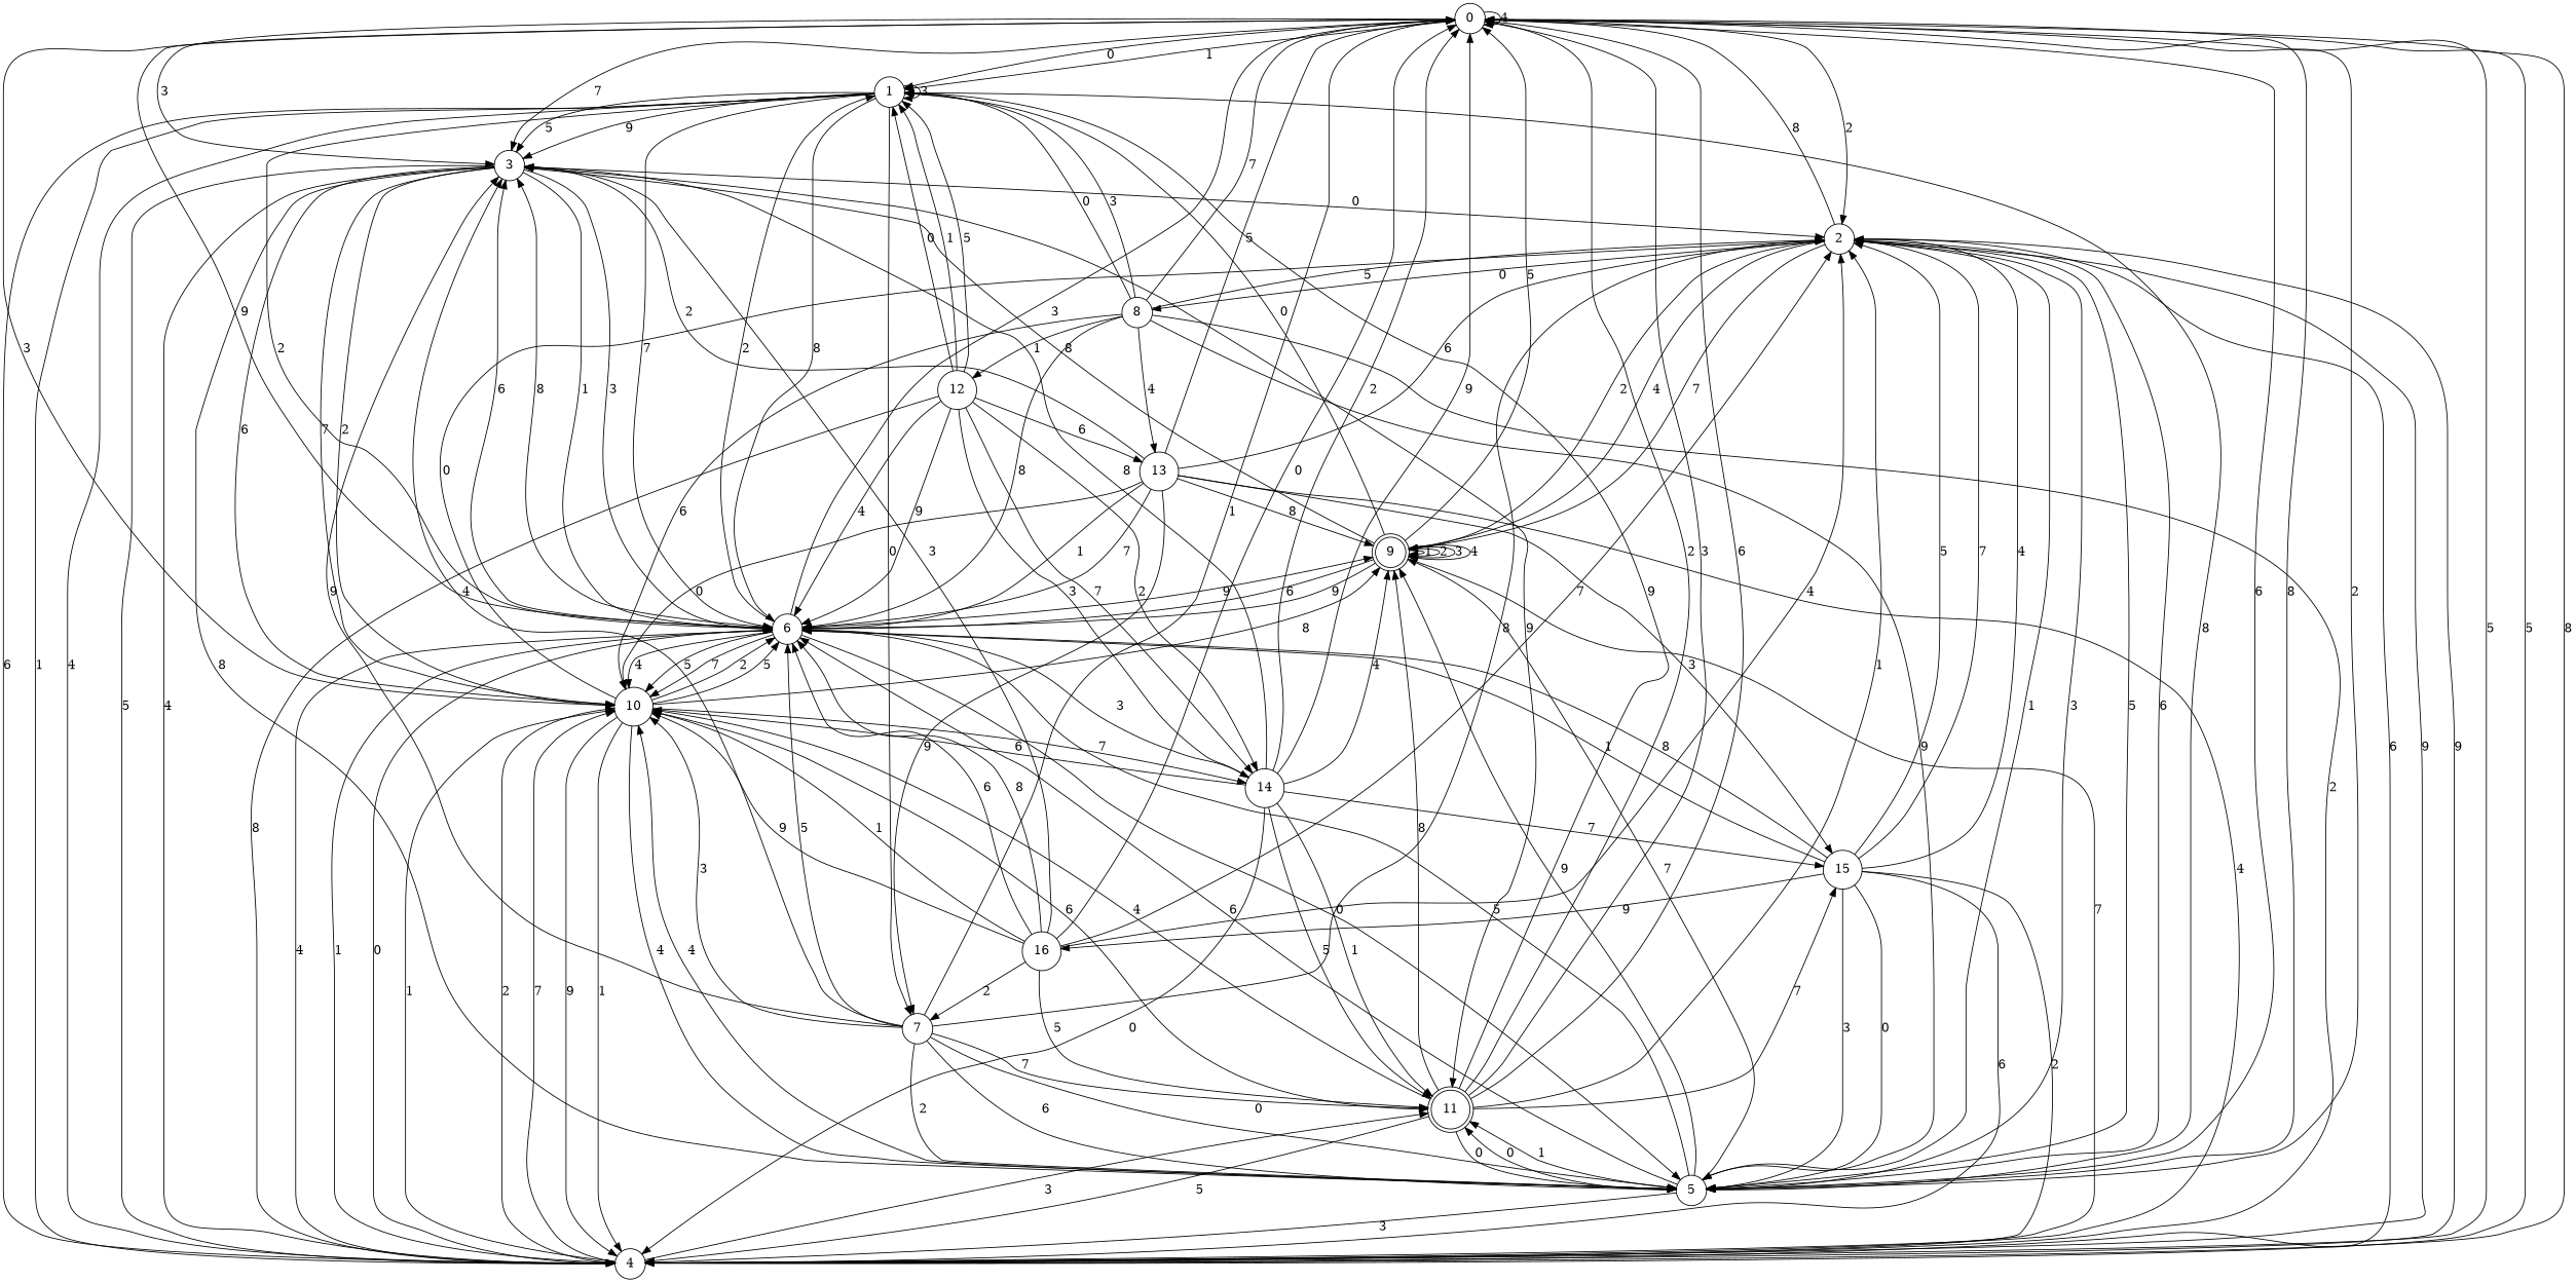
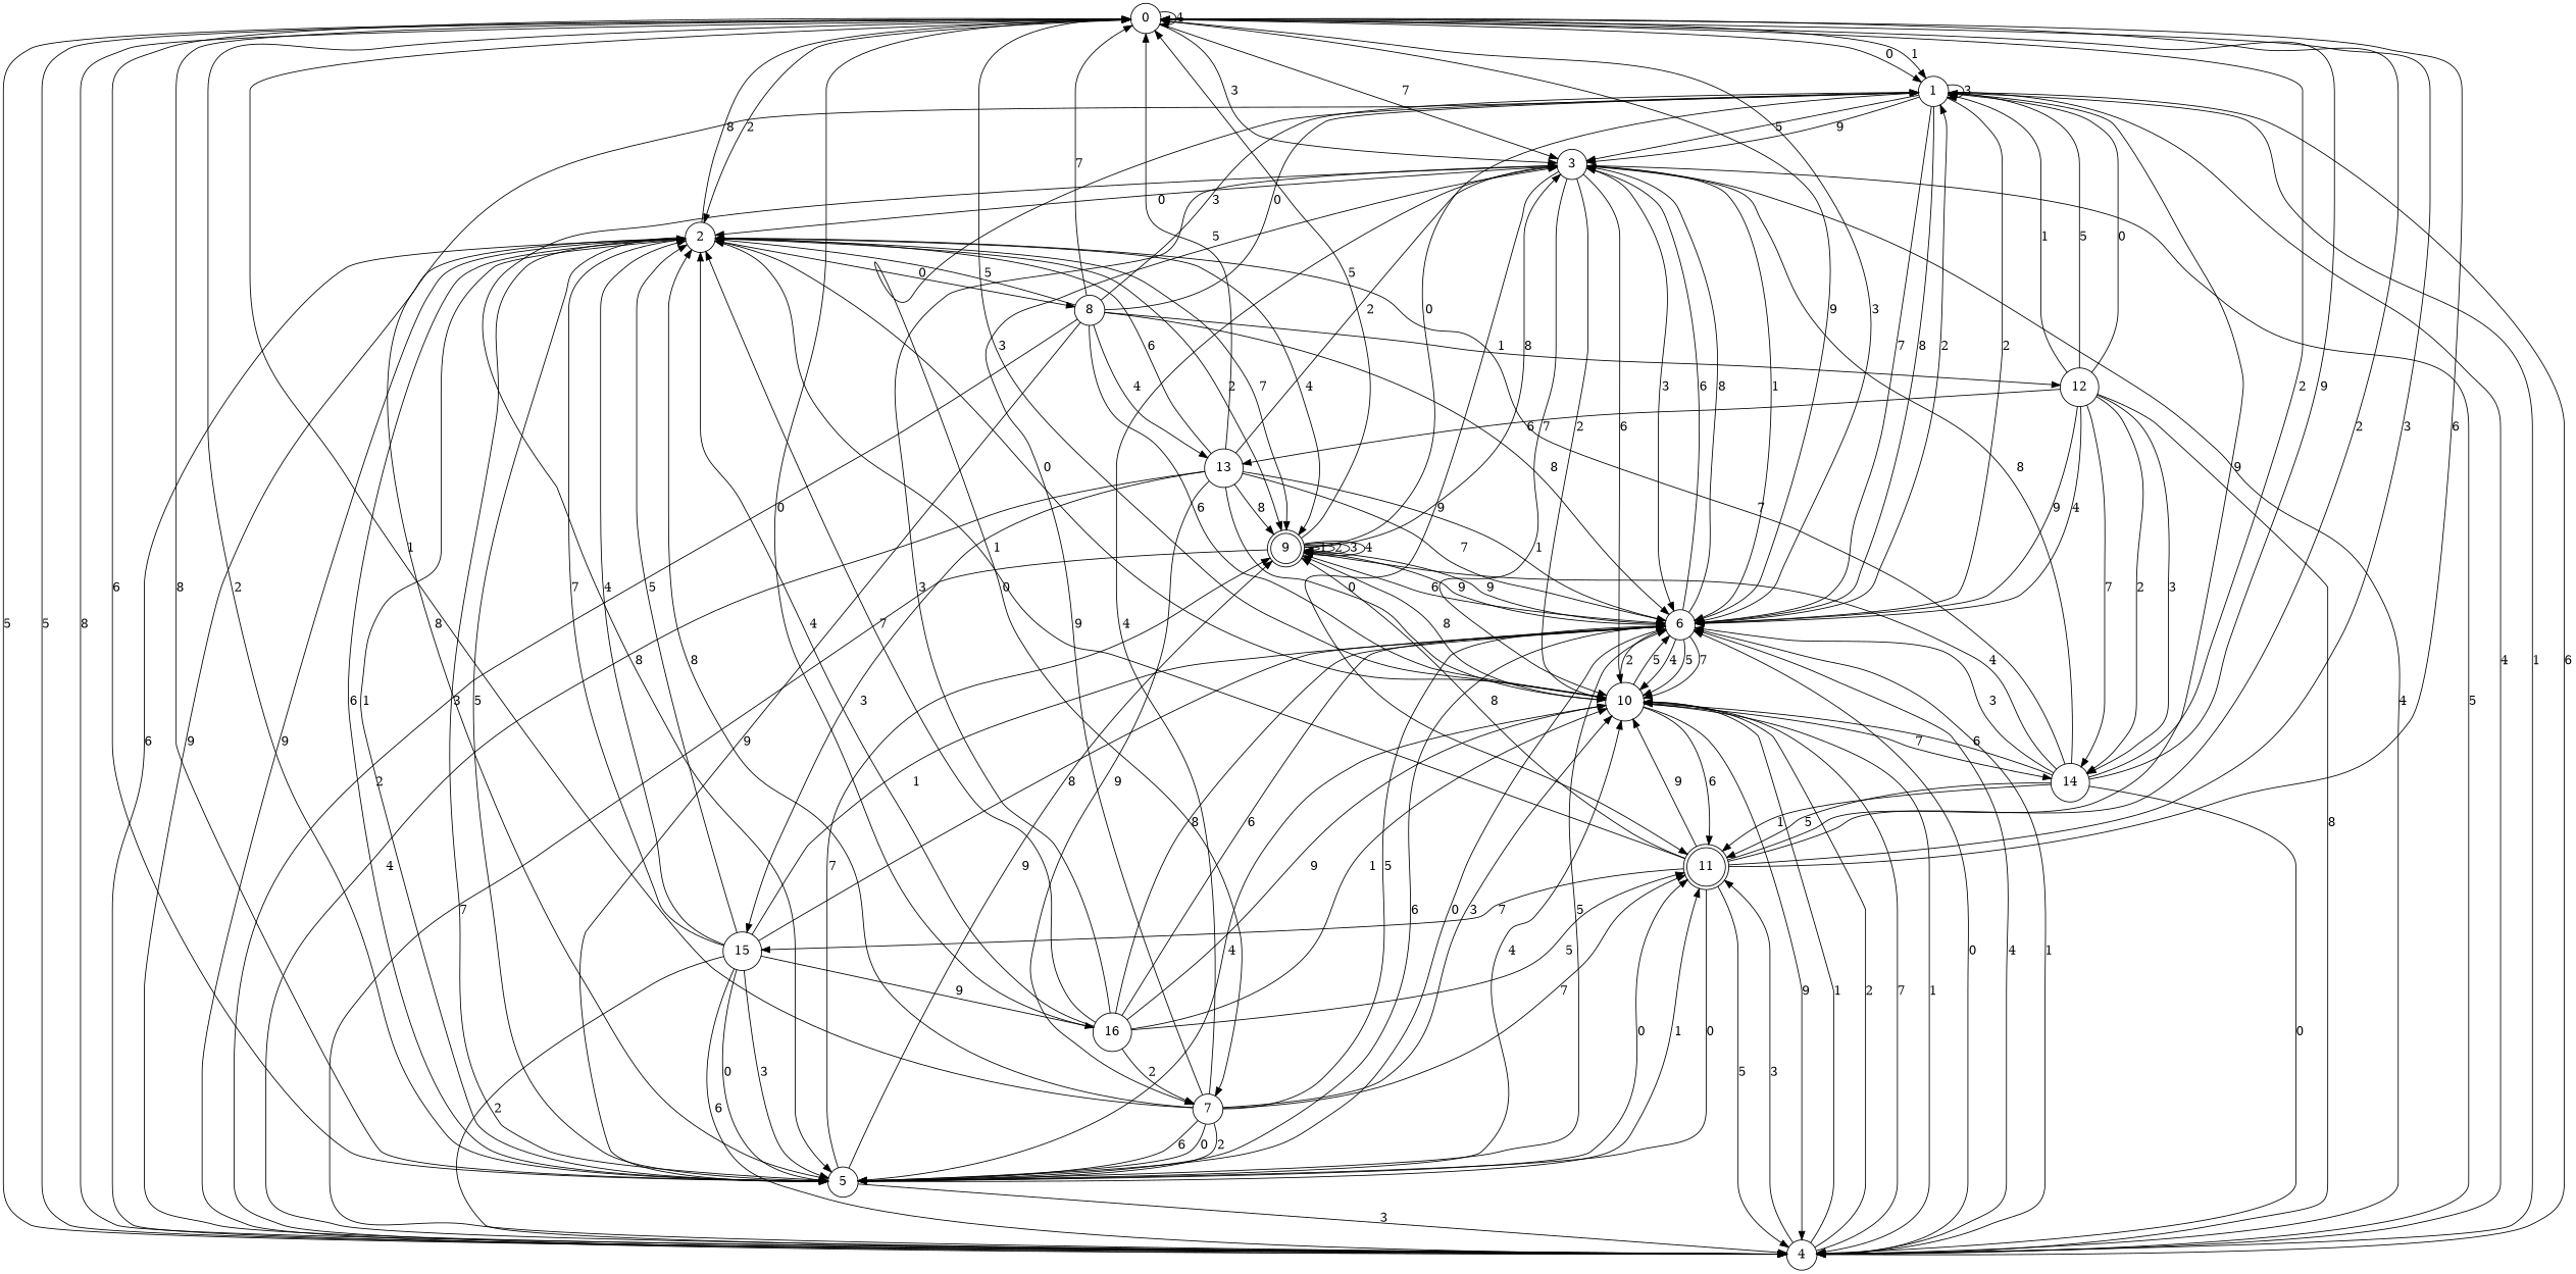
  digraph {
    node [shape=circle]
    n1 [label=0]
    n2 [label=1]
    n3 [label=2]
    n4 [label=3]
    n5 [label=4]
    n6 [label=5]
    n7 [label=6]
    n8 [label=7]
    n9 [label=8]
    n10 [label=9 shape=doublecircle]
    n11 [label=10]
    n12 [label=11 shape=doublecircle]
    n13 [label=12]
    n14 [label=13]
    n15 [label=14]
    n16 [label=15]
    n17 [label=16]
    n1 -> n1 [label=4]
    n1 -> n2 [label=0]
    n1 -> n2 [label=1]
    n1 -> n3 [label=2]
    n1 -> n4 [label=3]
    n1 -> n4 [label=7]
    n1 -> n5 [label=5]
    n1 -> n6 [label=6]
    n1 -> n6 [label=8]
    n1 -> n7 [label=9]
    n2 -> n2 [label=3]
    n2 -> n4 [label=5]
    n2 -> n4 [label=9]
    n2 -> n5 [label=1]
    n2 -> n5 [label=4]
    n2 -> n5 [label=6]
    n2 -> n7 [label=2]
    n2 -> n7 [label=7]
    n2 -> n7 [label=8]
    n2 -> n8 [label=0]
    n3 -> n1 [label=8]
    n3 -> n5 [label=9]
    n3 -> n6 [label=1]
    n3 -> n6 [label=3]
    n3 -> n6 [label=5]
    n3 -> n6 [label=6]
    n3 -> n9 [label=0]
    n3 -> n10 [label=2]
    n3 -> n10 [label=4]
    n3 -> n10 [label=7]
    n4 -> n3 [label=0]
    n4 -> n5 [label=4]
    n4 -> n5 [label=5]
    n4 -> n6 [label=8]
    n4 -> n7 [label=1]
    n4 -> n7 [label=3]
    n4 -> n11 [label=2]
    n4 -> n11 [label=6]
    n4 -> n11 [label=7]
    n4 -> n12 [label=9]
    n5 -> n1 [label=5]
    n5 -> n1 [label=8]
    n5 -> n3 [label=6]
    n5 -> n3 [label=9]
    n5 -> n7 [label=0]
    n5 -> n7 [label=4]
    n5 -> n11 [label=1]
    n5 -> n11 [label=2]
    n5 -> n11 [label=7]
    n5 -> n12 [label=3]
    n6 -> n1 [label=2]
    n6 -> n2 [label=8]
    n6 -> n5 [label=3]
    n6 -> n7 [label=5]
    n6 -> n7 [label=6]
    n6 -> n10 [label=7]
    n6 -> n10 [label=9]
    n6 -> n11 [label=4]
    n6 -> n12 [label=0]
    n6 -> n12 [label=1]
    n7 -> n1 [label=3]
    n7 -> n2 [label=2]
    n7 -> n4 [label=6]
    n7 -> n4 [label=8]
    n7 -> n5 [label=1]
    n7 -> n6 [label=0]
    n7 -> n10 [label=9]
    n7 -> n11 [label=4]
    n7 -> n11 [label=5]
    n7 -> n11 [label=7]
    n8 -> n1 [label=1]
    n8 -> n3 [label=8]
    n8 -> n4 [label=4]
    n8 -> n4 [label=9]
    n8 -> n6 [label=0]
    n8 -> n6 [label=2]
    n8 -> n6 [label=6]
    n8 -> n7 [label=5]
    n8 -> n11 [label=3]
    n8 -> n12 [label=7]
    n9 -> n1 [label=7]
    n9 -> n2 [label=0]
    n9 -> n2 [label=3]
    n9 -> n3 [label=5]
    n9 -> n5 [label=2]
    n9 -> n6 [label=9]
    n9 -> n7 [label=8]
    n9 -> n11 [label=6]
    n9 -> n13 [label=1]
    n9 -> n14 [label=4]
    n10 -> n1 [label=5]
    n10 -> n2 [label=0]
    n10 -> n4 [label=8]
    n10 -> n5 [label=7]
    n10 -> n7 [label=6]
    n10 -> n7 [label=9]
    n10 -> n10 [label=1]
    n10 -> n10 [label=2]
    n10 -> n10 [label=3]
    n10 -> n10 [label=4]
    n11 -> n1 [label=3]
    n11 -> n3 [label=0]
    n11 -> n5 [label=1]
    n11 -> n5 [label=9]
    n11 -> n6 [label=4]
    n11 -> n7 [label=2]
    n11 -> n7 [label=5]
    n11 -> n10 [label=8]
    n11 -> n12 [label=6]
    n11 -> n15 [label=7]
    n12 -> n1 [label=2]
    n12 -> n1 [label=3]
    n12 -> n1 [label=6]
    n12 -> n2 [label=9]
    n12 -> n3 [label=1]
    n12 -> n5 [label=5]
    n12 -> n6 [label=0]
    n12 -> n10 [label=8]
-   n12 -> n11 [label=4]
+   n12 -> n11 [label=9]
    n12 -> n16 [label=7]
    n13 -> n2 [label=0]
    n13 -> n2 [label=1]
    n13 -> n2 [label=5]
    n13 -> n5 [label=8]
    n13 -> n7 [label=4]
    n13 -> n7 [label=9]
    n13 -> n14 [label=6]
    n13 -> n15 [label=2]
    n13 -> n15 [label=3]
    n13 -> n15 [label=7]
    n14 -> n1 [label=5]
    n14 -> n3 [label=6]
    n14 -> n4 [label=2]
    n14 -> n5 [label=4]
    n14 -> n7 [label=1]
    n14 -> n7 [label=7]
    n14 -> n8 [label=9]
    n14 -> n10 [label=8]
    n14 -> n11 [label=0]
    n14 -> n16 [label=3]
    n15 -> n1 [label=2]
    n15 -> n1 [label=9]
    n15 -> n4 [label=8]
    n15 -> n5 [label=0]
    n15 -> n7 [label=3]
    n15 -> n10 [label=4]
    n15 -> n11 [label=6]
    n15 -> n12 [label=1]
    n15 -> n12 [label=5]
-   n15 -> n16 [label=7]
+   n15 -> n3 [label=7]
    n16 -> n3 [label=4]
    n16 -> n3 [label=5]
    n16 -> n3 [label=7]
    n16 -> n5 [label=2]
    n16 -> n5 [label=6]
    n16 -> n6 [label=0]
    n16 -> n6 [label=3]
    n16 -> n7 [label=1]
    n16 -> n7 [label=8]
    n16 -> n17 [label=9]
    n17 -> n1 [label=0]
    n17 -> n3 [label=4]
    n17 -> n3 [label=7]
    n17 -> n4 [label=3]
    n17 -> n7 [label=6]
    n17 -> n7 [label=8]
    n17 -> n8 [label=2]
    n17 -> n11 [label=1]
    n17 -> n11 [label=9]
    n17 -> n12 [label=5]
  }
